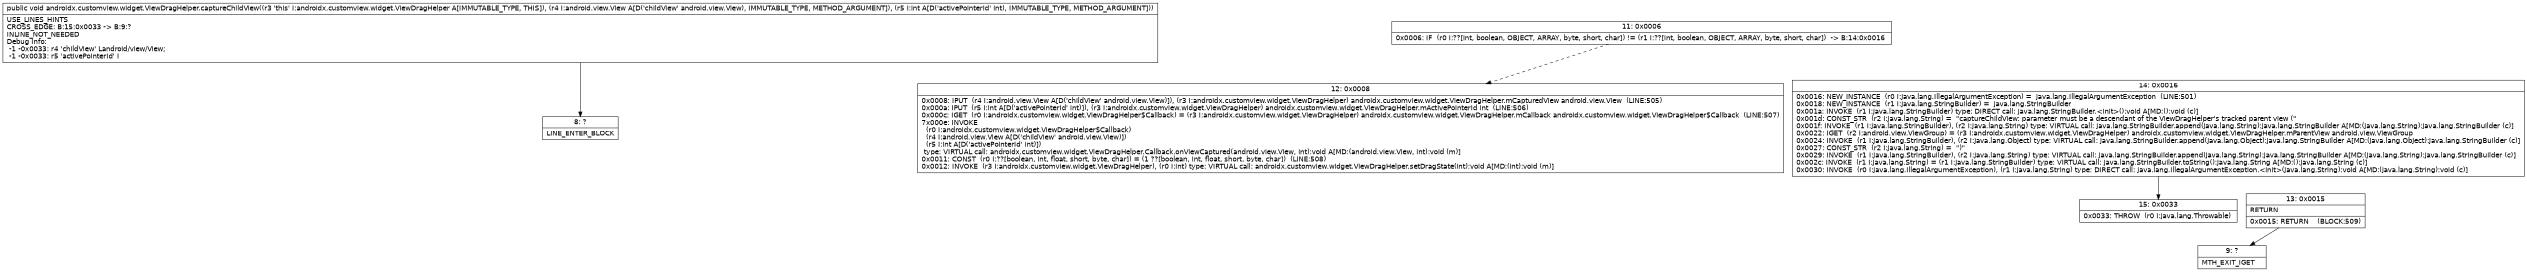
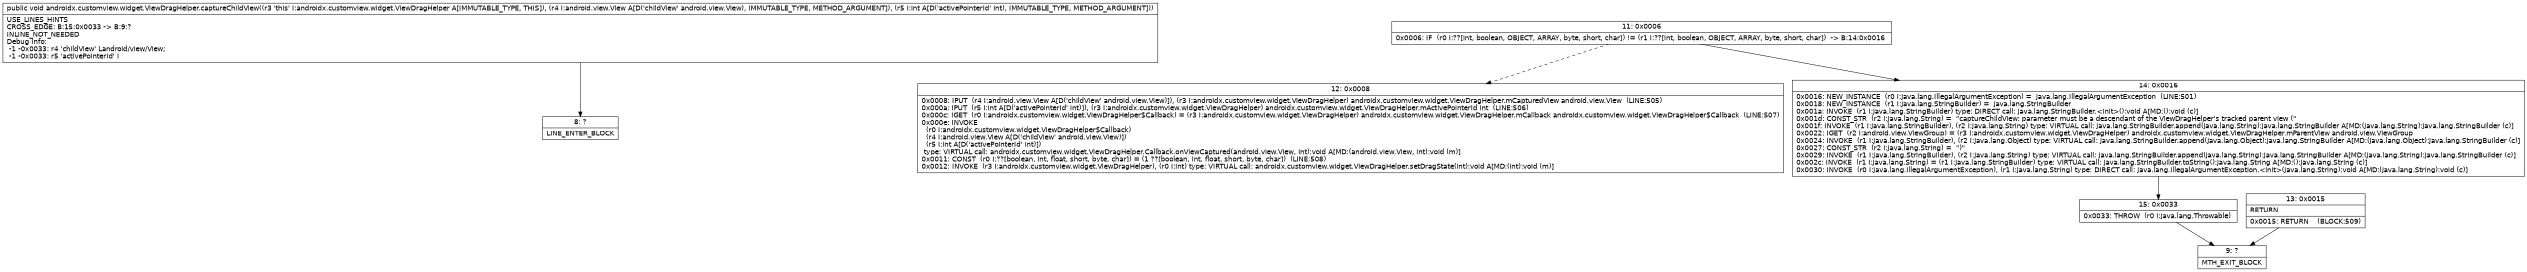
  digraph {
    fontname="DejaVu Sans"
    node [fontname="DejaVu Sans" shape=record]
    edge [fontname="DejaVu Sans"]
    n1 [label="{8\:\ ?|LINE_ENTER_BLOCK\l}"]
    n2 [label="{11\:\ 0x0006|0x0006: IF  (r0 I:??[int, boolean, OBJECT, ARRAY, byte, short, char]) != (r1 I:??[int, boolean, OBJECT, ARRAY, byte, short, char])  \-\> B:14:0x0016 \l}"]
-   n3 [label="{12\:\ 0x0008|0x0008: IPUT  (r4 I:android.view.View A[D('childView' android.view.View)]), (r3 I:androidx.customview.widget.ViewDragHelper) androidx.customview.widget.ViewDragHelper.mCapturedView android.view.View  (LINE:505)\l0x000a: IPUT  (r5 I:int A[D('activePointerId' int)]), (r3 I:androidx.customview.widget.ViewDragHelper) androidx.customview.widget.ViewDragHelper.mActivePointerId int  (LINE:506)\l0x000c: IGET  (r0 I:androidx.customview.widget.ViewDragHelper$Callback) = (r3 I:androidx.customview.widget.ViewDragHelper) androidx.customview.widget.ViewDragHelper.mCallback androidx.customview.widget.ViewDragHelper$Callback  (LINE:507)\l7x000e: INVOKE  \l  (r0 I:androidx.customview.widget.ViewDragHelper$Callback)\l  (r4 I:android.view.View A[D('childView' android.view.View)])\l  (r5 I:int A[D('activePointerId' int)])\l type: VIRTUAL call: androidx.customview.widget.ViewDragHelper.Callback.onViewCaptured(android.view.View, int):void A[MD:(android.view.View, int):void (m)]\l0x0011: CONST  (r0 I:??[boolean, int, float, short, byte, char]) = (1 ??[boolean, int, float, short, byte, char])  (LINE:508)\l0x0012: INVOKE  (r3 I:androidx.customview.widget.ViewDragHelper), (r0 I:int) type: VIRTUAL call: androidx.customview.widget.ViewDragHelper.setDragState(int):void A[MD:(int):void (m)]\l}"]
+   n3 [label="{12\:\ 0x0008|0x0008: IPUT  (r4 I:android.view.View A[D('childView' android.view.View)]), (r3 I:androidx.customview.widget.ViewDragHelper) androidx.customview.widget.ViewDragHelper.mCapturedView android.view.View  (LINE:505)\l0x000a: IPUT  (r5 I:int A[D('activePointerId' int)]), (r3 I:androidx.customview.widget.ViewDragHelper) androidx.customview.widget.ViewDragHelper.mActivePointerId int  (LINE:506)\l0x000c: IGET  (r0 I:androidx.customview.widget.ViewDragHelper$Callback) = (r3 I:androidx.customview.widget.ViewDragHelper) androidx.customview.widget.ViewDragHelper.mCallback androidx.customview.widget.ViewDragHelper$Callback  (LINE:507)\l0x000e: INVOKE  \l  (r0 I:androidx.customview.widget.ViewDragHelper$Callback)\l  (r4 I:android.view.View A[D('childView' android.view.View)])\l  (r5 I:int A[D('activePointerId' int)])\l type: VIRTUAL call: androidx.customview.widget.ViewDragHelper.Callback.onViewCaptured(android.view.View, int):void A[MD:(android.view.View, int):void (m)]\l0x0011: CONST  (r0 I:??[boolean, int, float, short, byte, char]) = (1 ??[boolean, int, float, short, byte, char])  (LINE:508)\l0x0012: INVOKE  (r3 I:androidx.customview.widget.ViewDragHelper), (r0 I:int) type: VIRTUAL call: androidx.customview.widget.ViewDragHelper.setDragState(int):void A[MD:(int):void (m)]\l}"]
    n4 [label="{14\:\ 0x0016|0x0016: NEW_INSTANCE  (r0 I:java.lang.IllegalArgumentException) =  java.lang.IllegalArgumentException  (LINE:501)\l0x0018: NEW_INSTANCE  (r1 I:java.lang.StringBuilder) =  java.lang.StringBuilder \l0x001a: INVOKE  (r1 I:java.lang.StringBuilder) type: DIRECT call: java.lang.StringBuilder.\<init\>():void A[MD:():void (c)]\l0x001d: CONST_STR  (r2 I:java.lang.String) =  \"captureChildView: parameter must be a descendant of the ViewDragHelper's tracked parent view (\" \l0x001f: INVOKE  (r1 I:java.lang.StringBuilder), (r2 I:java.lang.String) type: VIRTUAL call: java.lang.StringBuilder.append(java.lang.String):java.lang.StringBuilder A[MD:(java.lang.String):java.lang.StringBuilder (c)]\l0x0022: IGET  (r2 I:android.view.ViewGroup) = (r3 I:androidx.customview.widget.ViewDragHelper) androidx.customview.widget.ViewDragHelper.mParentView android.view.ViewGroup \l0x0024: INVOKE  (r1 I:java.lang.StringBuilder), (r2 I:java.lang.Object) type: VIRTUAL call: java.lang.StringBuilder.append(java.lang.Object):java.lang.StringBuilder A[MD:(java.lang.Object):java.lang.StringBuilder (c)]\l0x0027: CONST_STR  (r2 I:java.lang.String) =  \")\" \l0x0029: INVOKE  (r1 I:java.lang.StringBuilder), (r2 I:java.lang.String) type: VIRTUAL call: java.lang.StringBuilder.append(java.lang.String):java.lang.StringBuilder A[MD:(java.lang.String):java.lang.StringBuilder (c)]\l0x002c: INVOKE  (r1 I:java.lang.String) = (r1 I:java.lang.StringBuilder) type: VIRTUAL call: java.lang.StringBuilder.toString():java.lang.String A[MD:():java.lang.String (c)]\l0x0030: INVOKE  (r0 I:java.lang.IllegalArgumentException), (r1 I:java.lang.String) type: DIRECT call: java.lang.IllegalArgumentException.\<init\>(java.lang.String):void A[MD:(java.lang.String):void (c)]\l}"]
    n5 [label="{15\:\ 0x0033|0x0033: THROW  (r0 I:java.lang.Throwable) \l}"]
    n6 [label="{13\:\ 0x0015|RETURN\l|0x0015: RETURN    (BLOCK:509)\l}"]
-   n7 [label="{9\:\ ?|MTH_EXIT_IGET\l}"]
+   n7 [label="{9\:\ ?|MTH_EXIT_BLOCK\l}"]
    n8 [label="{public void androidx.customview.widget.ViewDragHelper.captureChildView((r3 'this' I:androidx.customview.widget.ViewDragHelper A[IMMUTABLE_TYPE, THIS]), (r4 I:android.view.View A[D('childView' android.view.View), IMMUTABLE_TYPE, METHOD_ARGUMENT]), (r5 I:int A[D('activePointerId' int), IMMUTABLE_TYPE, METHOD_ARGUMENT]))  | USE_LINES_HINTS\lCROSS_EDGE: B:15:0x0033 \-\> B:9:?\lINLINE_NOT_NEEDED\lDebug Info:\l  \-1 \-0x0033: r4 'childView' Landroid\/view\/View;\l  \-1 \-0x0033: r5 'activePointerId' I\l}"]
    n2 -> n3 [style=dashed]
+   n2 -> n4
    n4 -> n5
+   n5 -> n7
    n6 -> n7
    n8 -> n1
  }
